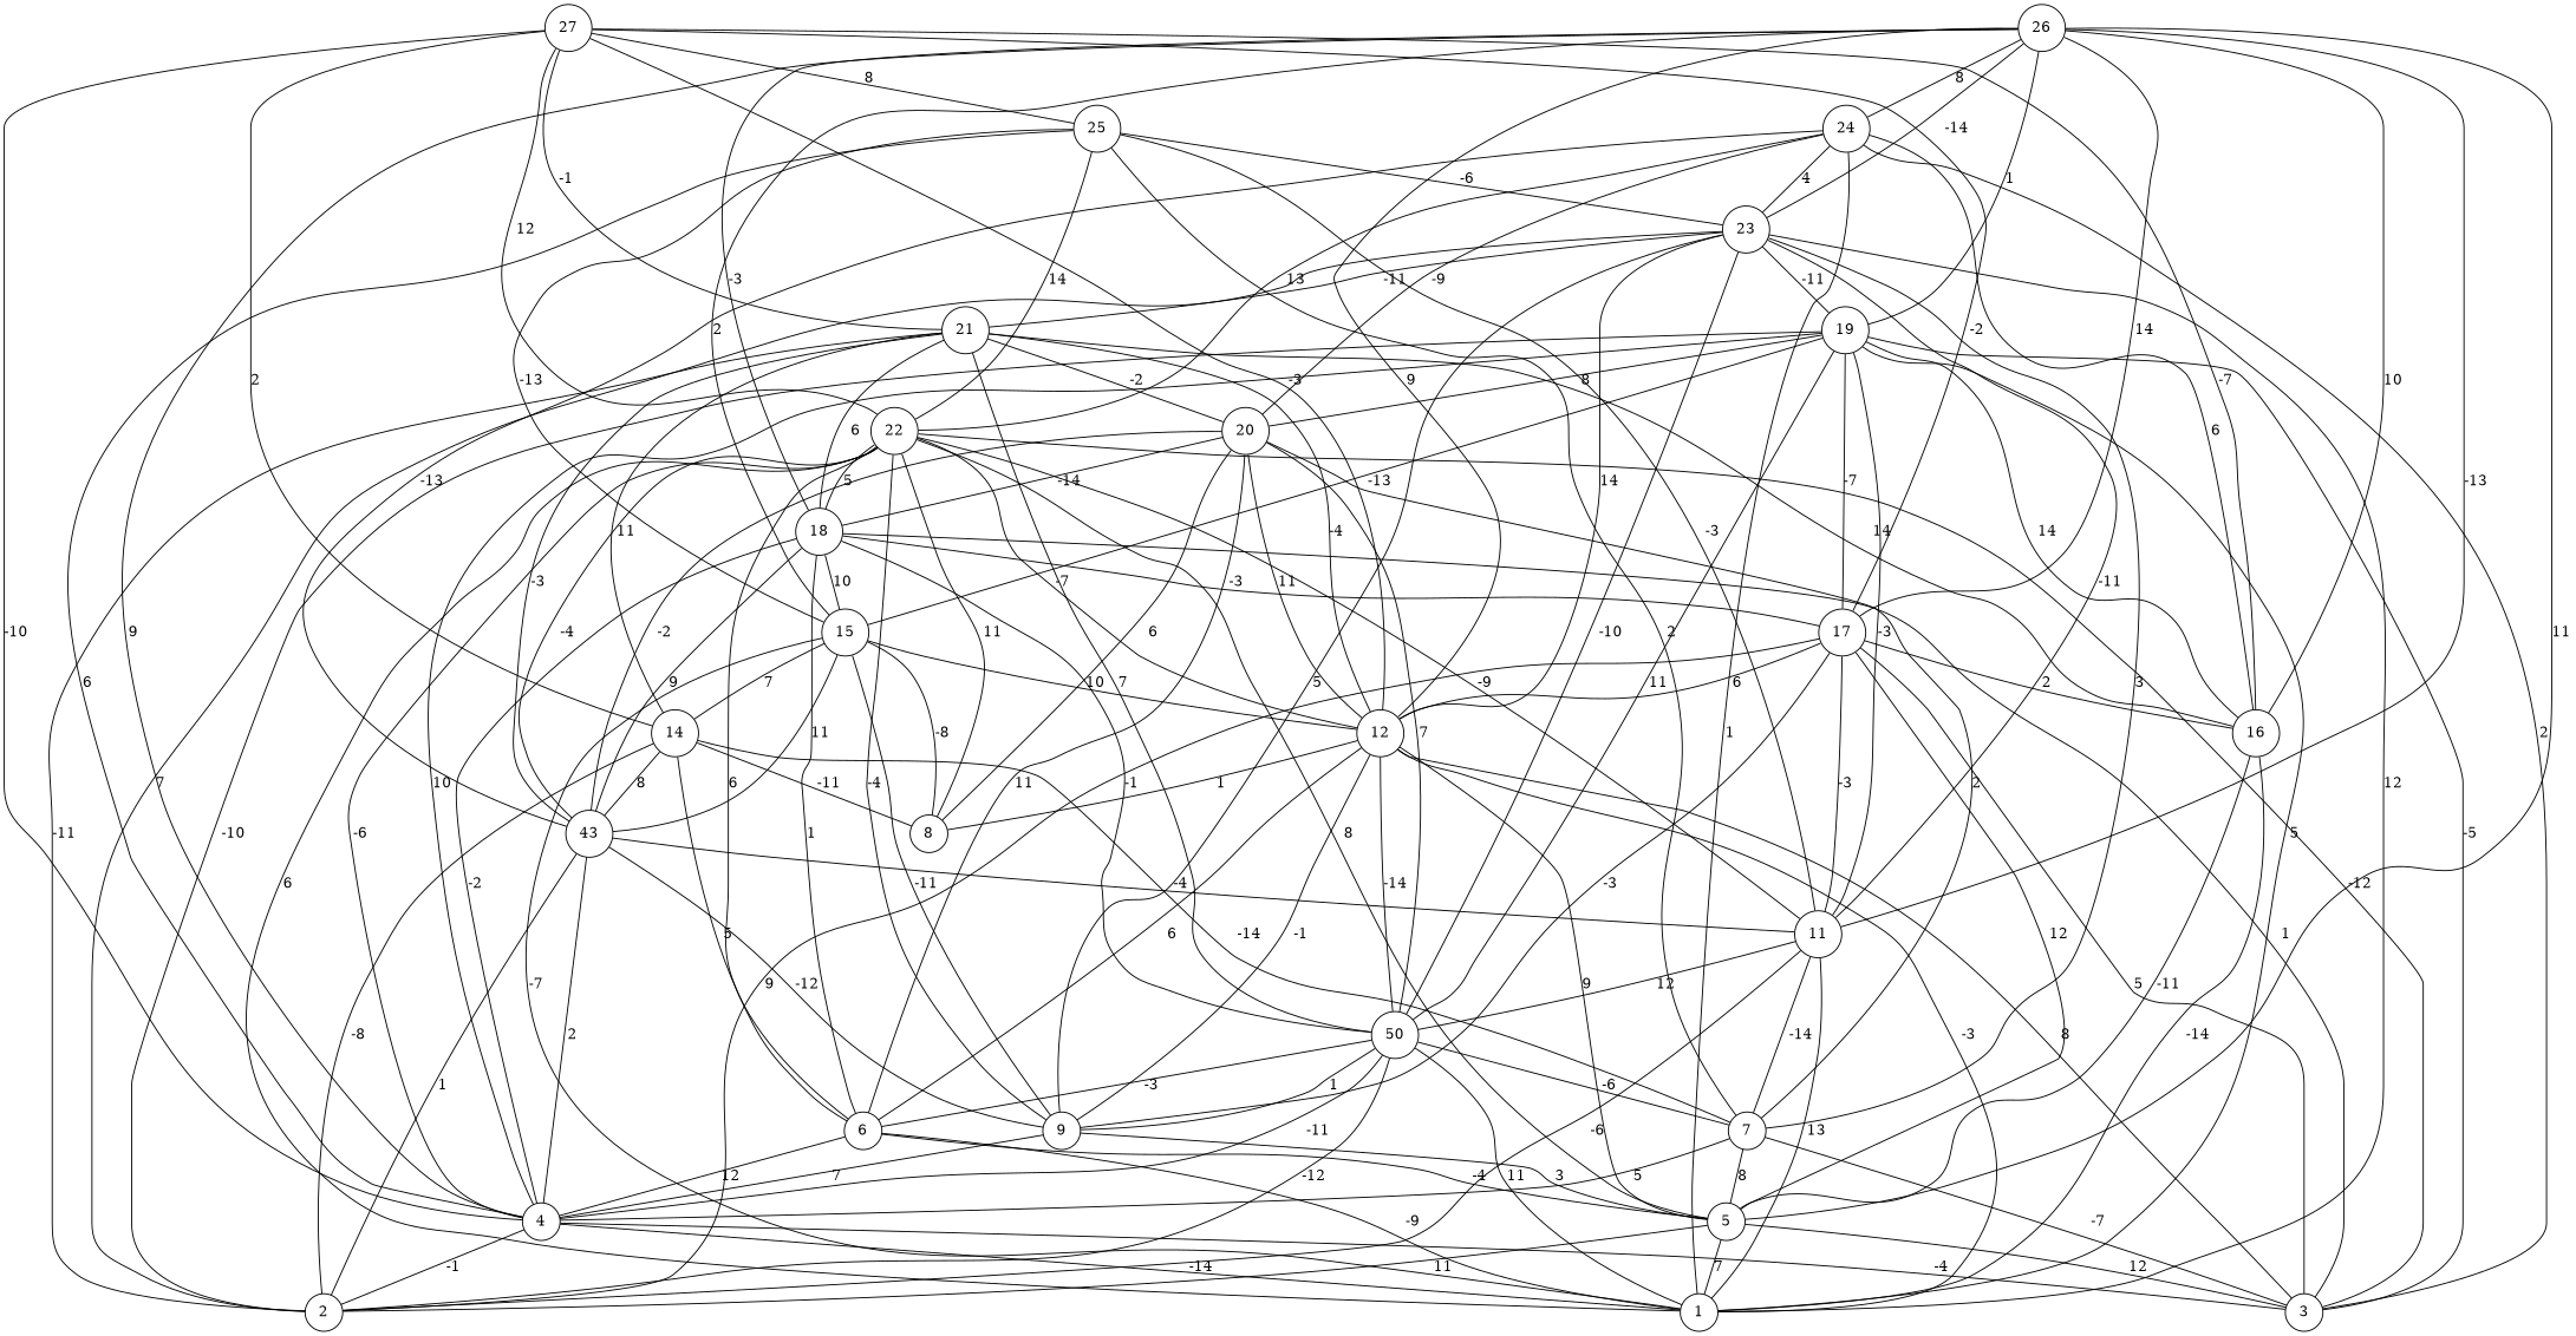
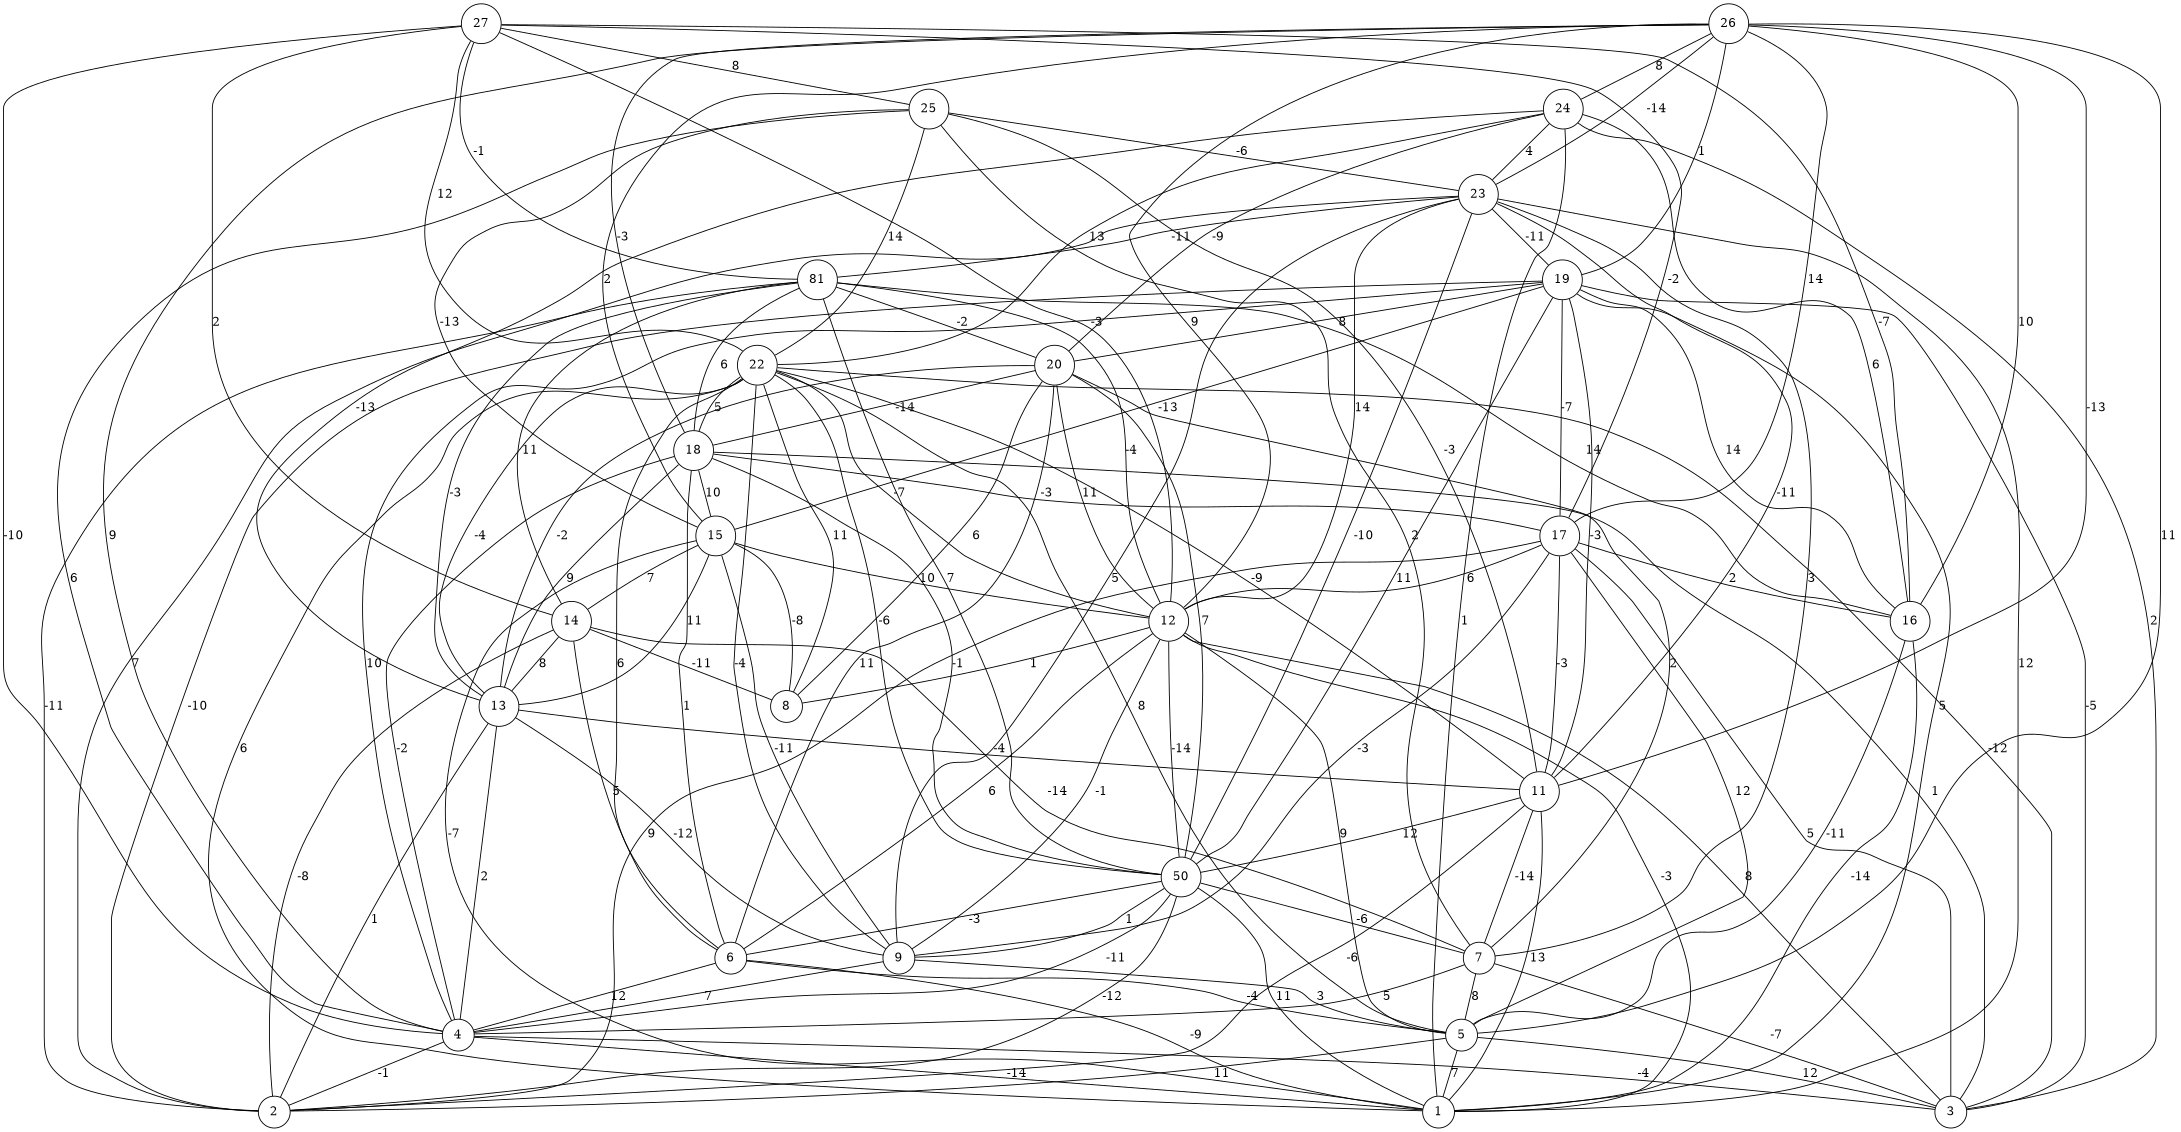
  graph {
    fontname="Helvetica,Arial,sans-serif"
    node [shape=circle]
    27
    4
    12
    14
    16
    17
-   21
+   21 [label=81]
    22
    25
    1
    3
    2
    5
    9
    n15 [label=50]
    6
    8
    7
-   13 [label=43]
+   13
    11
    18
    20
    15
    23
    19
    26
    24
    27 -- 4 [label=-10]
    27 -- 12 [label=-3]
    27 -- 14 [label=2]
    27 -- 16 [label=-7]
    27 -- 17 [label=-2]
    27 -- 21 [label=-1]
    27 -- 22 [label=12]
    27 -- 25 [label=8]
    4 -- 1 [label=-14]
    4 -- 3 [label=-4]
    4 -- 2 [label=-1]
    12 -- 1 [label=-3]
    12 -- 3 [label=8]
    12 -- 5 [label=9]
    12 -- 9 [label=-1]
    12 -- n15 [label=-14]
    12 -- 6 [label=6]
    12 -- 8 [label=1]
    14 -- 2 [label=-8]
    14 -- 6 [label=5]
    14 -- 8 [label=-11]
    14 -- 7 [label=-14]
    14 -- 13 [label=8]
    16 -- 1 [label=-14]
    16 -- 5 [label=-11]
    17 -- 12 [label=6]
    17 -- 16 [label=2]
    17 -- 3 [label=5]
    17 -- 2 [label=9]
    17 -- 5 [label=12]
    17 -- 9 [label=-3]
    17 -- 11 [label=-3]
    21 -- 12 [label=-4]
    21 -- 14 [label=11]
    21 -- 16 [label=14]
    21 -- 2 [label=-11]
    21 -- n15 [label=7]
    21 -- 13 [label=-3]
    21 -- 18 [label=6]
    21 -- 20 [label=-2]
-   22 -- 4 [label=-6]
+   22 -- n15 [label=-6]
    22 -- 12 [label=-7]
    22 -- 1 [label=6]
    22 -- 3 [label=-12]
    22 -- 5 [label=8]
    22 -- 9 [label=-4]
    22 -- 6 [label=6]
    22 -- 8 [label=11]
    22 -- 13 [label=-4]
    22 -- 11 [label=-9]
    22 -- 18 [label=5]
    25 -- 4 [label=6]
    25 -- 22 [label=14]
    25 -- 7 [label=2]
    25 -- 11 [label=-3]
    25 -- 15 [label=-13]
    25 -- 23 [label=-6]
    5 -- 1 [label=7]
    5 -- 3 [label=12]
    5 -- 2 [label=11]
    9 -- 4 [label=7]
    9 -- 5 [label=3]
    n15 -- 4 [label=-11]
    n15 -- 1 [label=11]
    n15 -- 2 [label=-12]
    n15 -- 9 [label=1]
    n15 -- 6 [label=-3]
    n15 -- 7 [label=-6]
    6 -- 4 [label=12]
    6 -- 1 [label=-9]
    6 -- 5 [label=-4]
    7 -- 4 [label=5]
    7 -- 3 [label=-7]
    7 -- 5 [label=8]
    13 -- 4 [label=2]
    13 -- 2 [label=1]
    13 -- 9 [label=-12]
    13 -- 11 [label=-4]
    11 -- 1 [label=13]
    11 -- 2 [label=-6]
    11 -- n15 [label=12]
    11 -- 7 [label=-14]
    18 -- 4 [label=-2]
    18 -- 17 [label=-3]
    18 -- 3 [label=1]
    18 -- n15 [label=-1]
    18 -- 6 [label=1]
    18 -- 13 [label=9]
    18 -- 15 [label=10]
    20 -- 12 [label=11]
    20 -- n15 [label=7]
    20 -- 6 [label=11]
    20 -- 8 [label=6]
    20 -- 7 [label=2]
    20 -- 13 [label=-2]
    20 -- 18 [label=-14]
    15 -- 12 [label=10]
    15 -- 14 [label=7]
    15 -- 1 [label=-7]
    15 -- 9 [label=-11]
    15 -- 8 [label=-8]
    15 -- 13 [label=11]
    23 -- 12 [label=14]
    23 -- 21 [label=-11]
    23 -- 1 [label=12]
    23 -- 2 [label=7]
    23 -- 9 [label=5]
    23 -- n15 [label=-10]
    23 -- 7 [label=3]
    23 -- 11 [label=-11]
    23 -- 19 [label=-11]
    19 -- 4 [label=10]
    19 -- 16 [label=14]
    19 -- 17 [label=-7]
    19 -- 1 [label=5]
    19 -- 3 [label=-5]
    19 -- 2 [label=-10]
    19 -- n15 [label=11]
    19 -- 11 [label=-3]
    19 -- 20 [label=8]
    19 -- 15 [label=-13]
    26 -- 4 [label=9]
    26 -- 12 [label=9]
    26 -- 16 [label=10]
    26 -- 17 [label=14]
    26 -- 5 [label=11]
    26 -- 11 [label=-13]
    26 -- 18 [label=-3]
    26 -- 15 [label=2]
    26 -- 23 [label=-14]
    26 -- 19 [label=1]
    26 -- 24 [label=8]
    24 -- 16 [label=6]
    24 -- 22 [label=13]
    24 -- 1 [label=1]
    24 -- 3 [label=2]
    24 -- 13 [label=-13]
    24 -- 20 [label=-9]
    24 -- 23 [label=4]
  }
